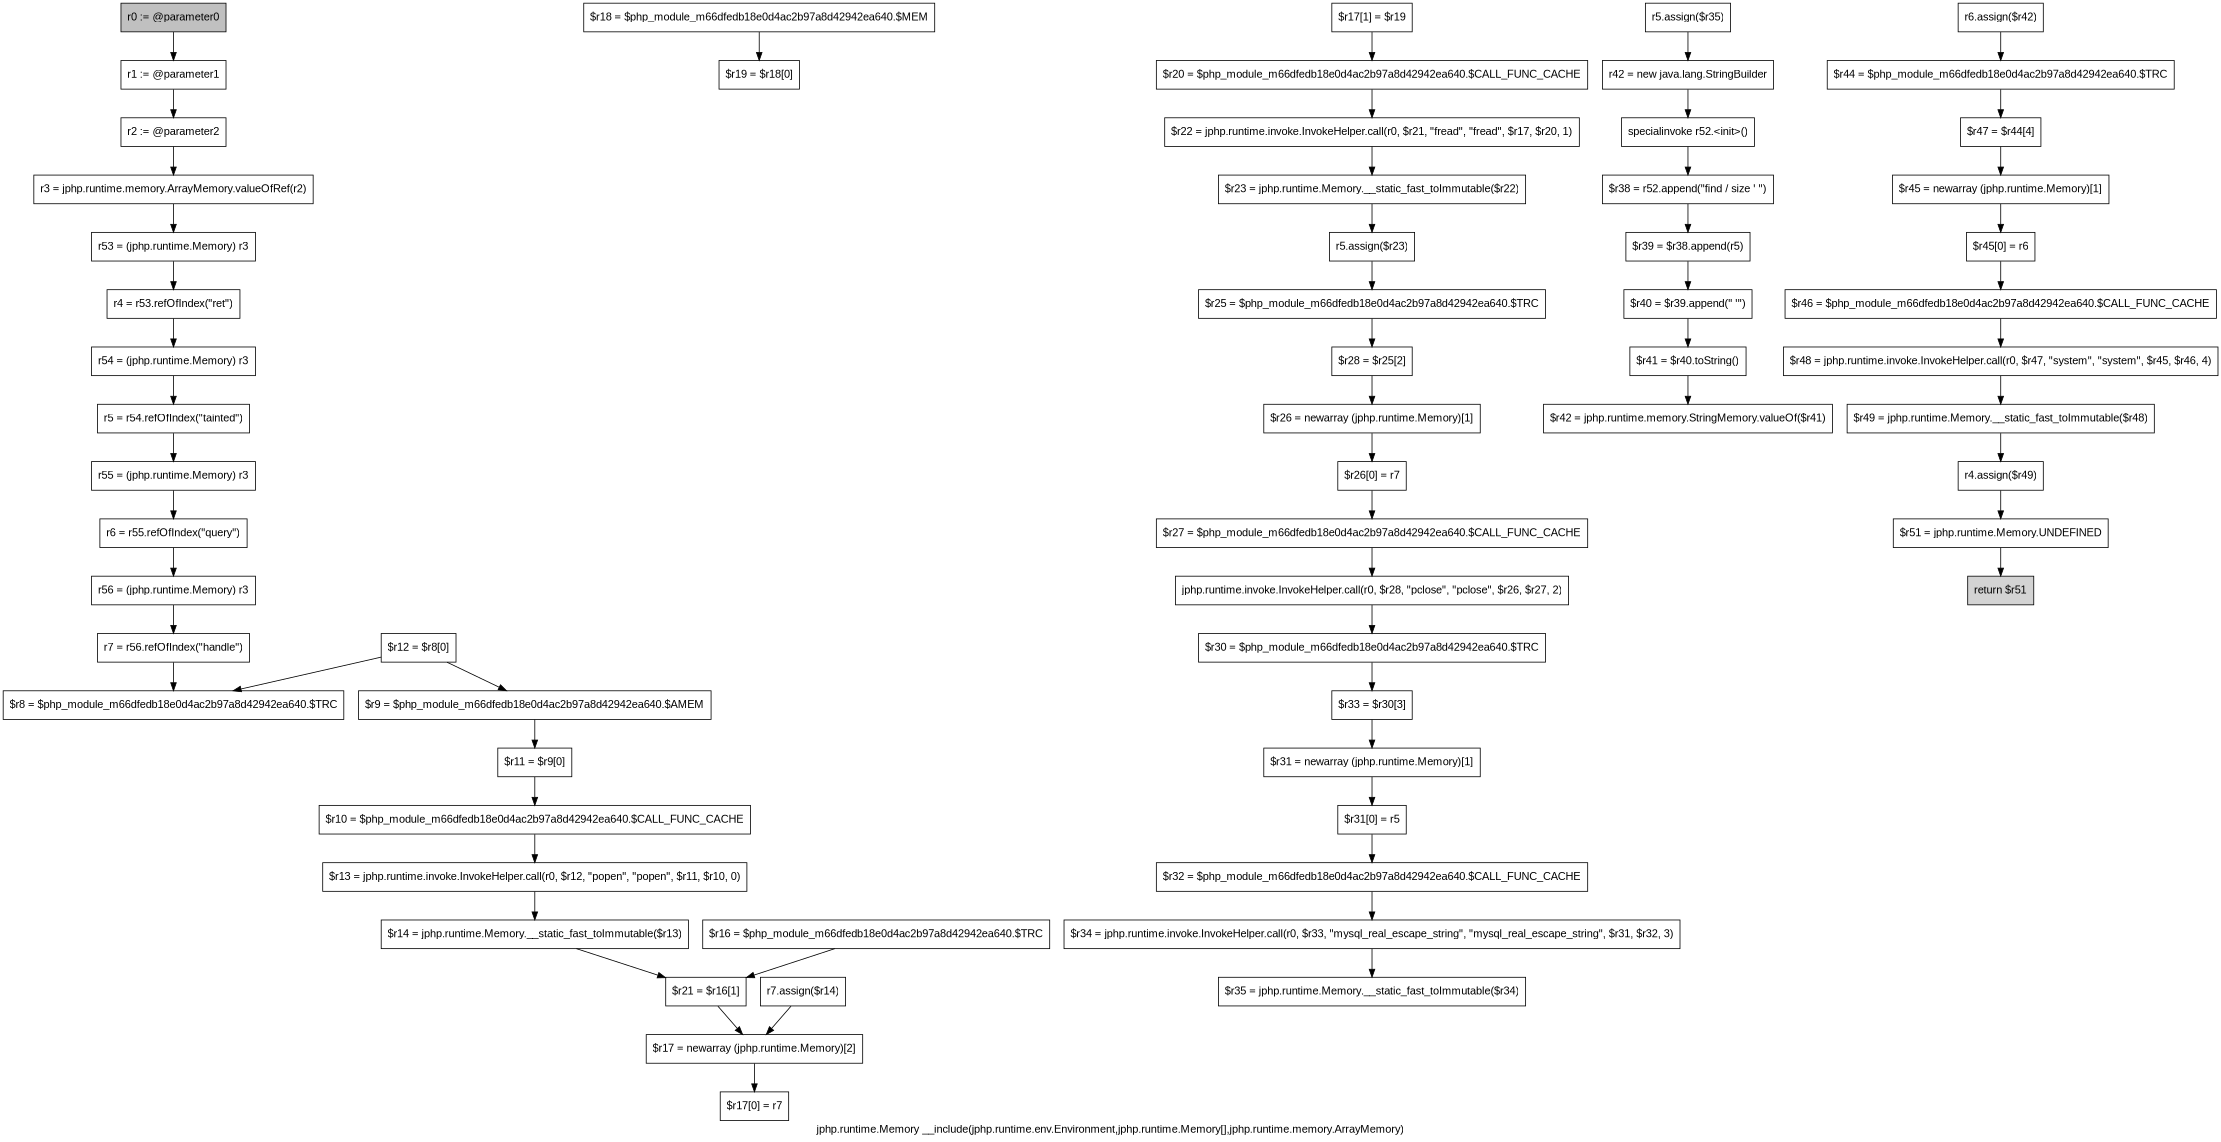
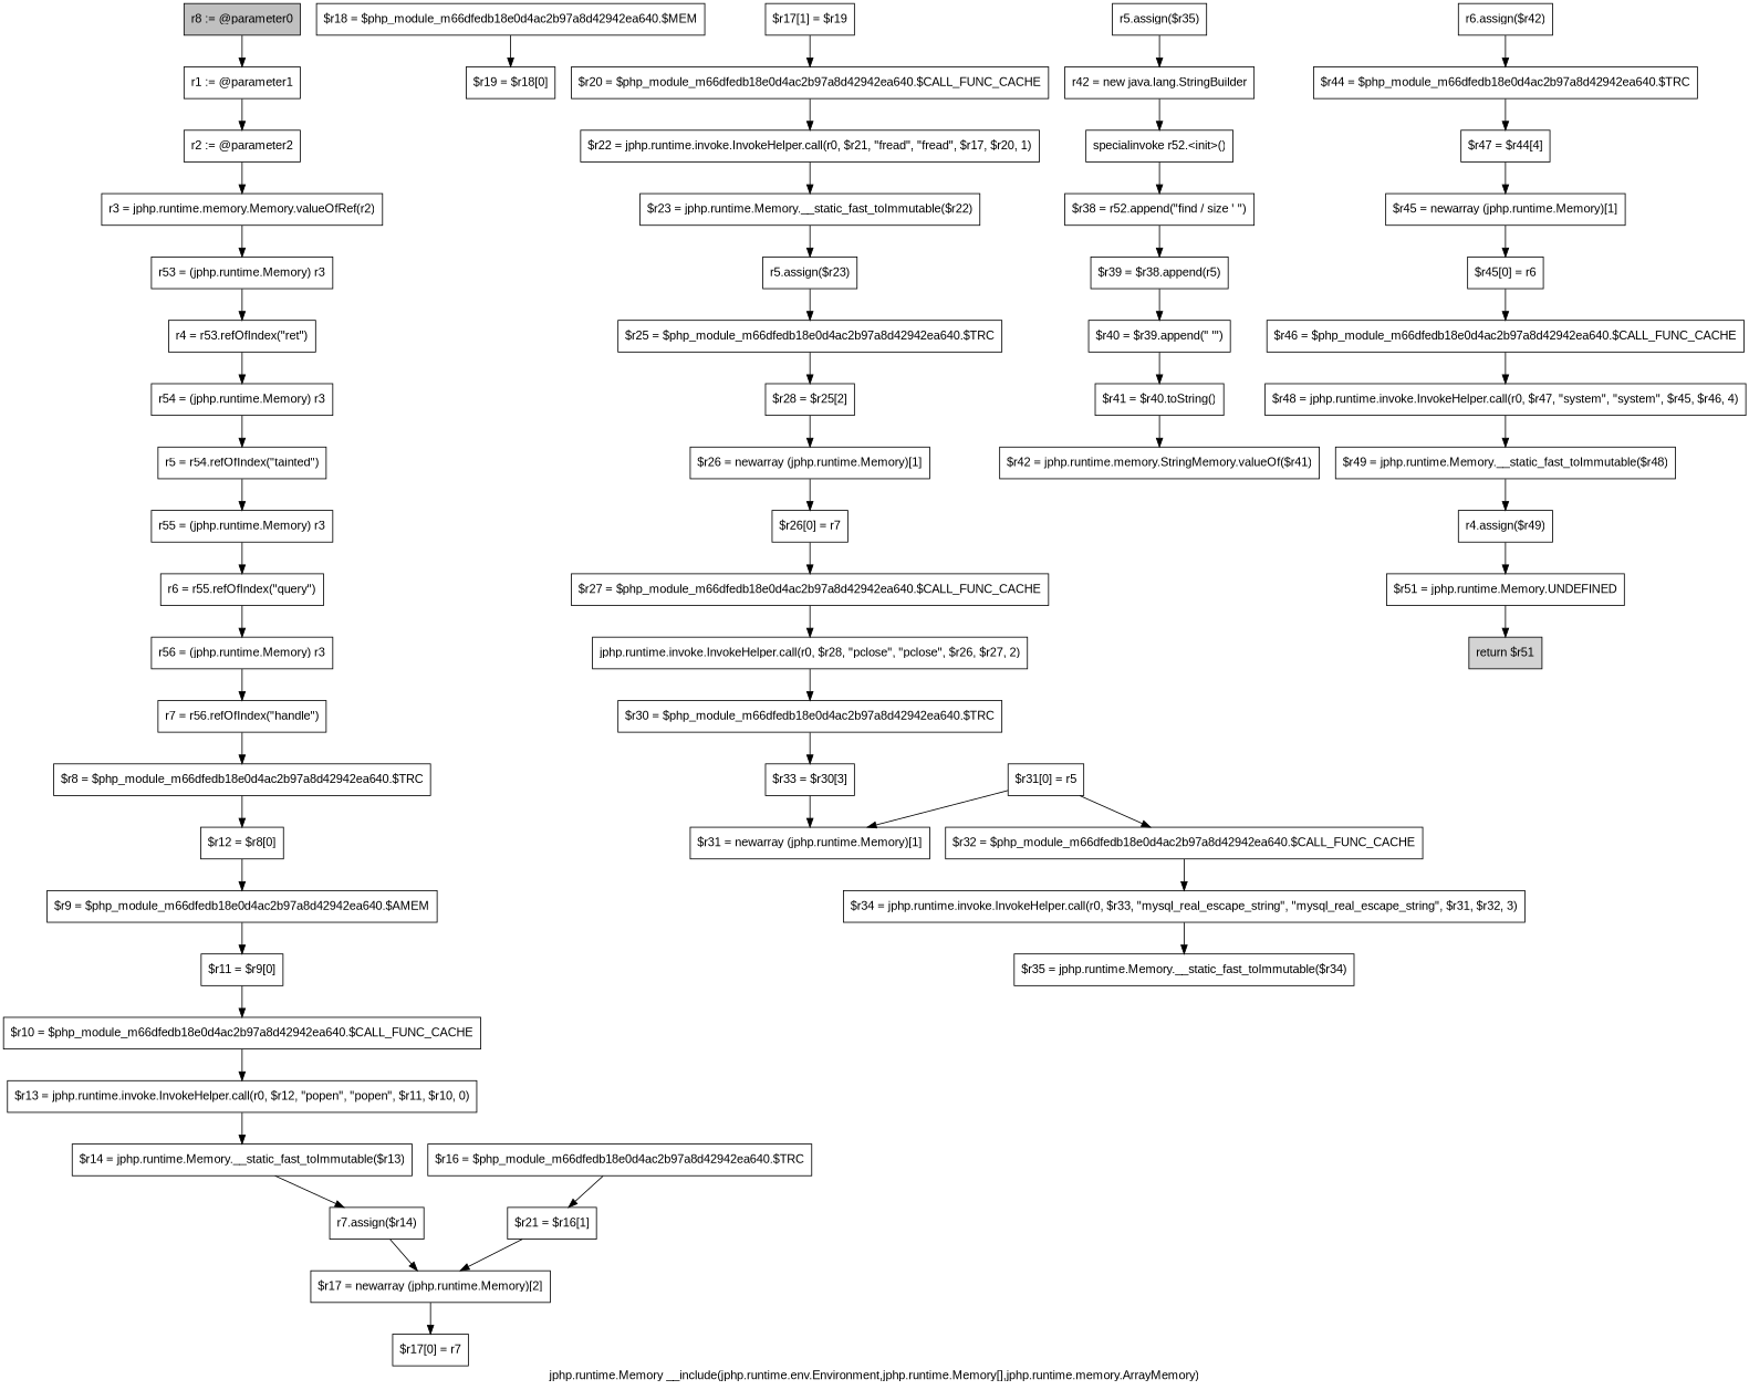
  digraph {
    fontname="Liberation Sans"
    label="jphp.runtime.Memory __include(jphp.runtime.env.Environment,jphp.runtime.Memory[],jphp.runtime.memory.ArrayMemory)"
    node [fontname="Liberation Sans" shape=box]
    edge [fontname="Liberation Sans"]
-   n1 [fillcolor=gray label="r0 := @parameter0" style=filled]
+   n1 [fillcolor=gray label="r8 := @parameter0" style=filled]
    n2 [label="r1 := @parameter1"]
    n3 [label="r2 := @parameter2"]
-   n4 [label="r3 = jphp.runtime.memory.ArrayMemory.valueOfRef(r2)"]
+   n4 [label="r3 = jphp.runtime.memory.Memory.valueOfRef(r2)"]
    n5 [label="r53 = (jphp.runtime.Memory) r3"]
    n6 [label="r4 = r53.refOfIndex(\"ret\")"]
    n7 [label="r54 = (jphp.runtime.Memory) r3"]
    n8 [label="r5 = r54.refOfIndex(\"tainted\")"]
    n9 [label="r55 = (jphp.runtime.Memory) r3"]
    n10 [label="r6 = r55.refOfIndex(\"query\")"]
    n11 [label="r56 = (jphp.runtime.Memory) r3"]
    n12 [label="r7 = r56.refOfIndex(\"handle\")"]
    n13 [label="$r8 = $php_module_m66dfedb18e0d4ac2b97a8d42942ea640.$TRC"]
    n14 [label="$r12 = $r8[0]"]
    n15 [label="$r9 = $php_module_m66dfedb18e0d4ac2b97a8d42942ea640.$AMEM"]
    n16 [label="$r11 = $r9[0]"]
    n17 [label="$r10 = $php_module_m66dfedb18e0d4ac2b97a8d42942ea640.$CALL_FUNC_CACHE"]
    n18 [label="$r13 = jphp.runtime.invoke.InvokeHelper.call(r0, $r12, \"popen\", \"popen\", $r11, $r10, 0)"]
    n19 [label="$r14 = jphp.runtime.Memory.__static_fast_toImmutable($r13)"]
    n20 [label="r7.assign($r14)"]
    n21 [label="$r17 = newarray (jphp.runtime.Memory)[2]"]
    n22 [label="$r16 = $php_module_m66dfedb18e0d4ac2b97a8d42942ea640.$TRC"]
    n23 [label="$r21 = $r16[1]"]
    n24 [label="$r17[0] = r7"]
    n25 [label="$r18 = $php_module_m66dfedb18e0d4ac2b97a8d42942ea640.$MEM"]
    n26 [label="$r19 = $r18[0]"]
    n27 [label="$r17[1] = $r19"]
    n28 [label="$r20 = $php_module_m66dfedb18e0d4ac2b97a8d42942ea640.$CALL_FUNC_CACHE"]
    n29 [label="$r22 = jphp.runtime.invoke.InvokeHelper.call(r0, $r21, \"fread\", \"fread\", $r17, $r20, 1)"]
    n30 [label="$r23 = jphp.runtime.Memory.__static_fast_toImmutable($r22)"]
    n31 [label="r5.assign($r23)"]
    n32 [label="$r25 = $php_module_m66dfedb18e0d4ac2b97a8d42942ea640.$TRC"]
    n33 [label="$r28 = $r25[2]"]
    n34 [label="$r26 = newarray (jphp.runtime.Memory)[1]"]
    n35 [label="$r26[0] = r7"]
    n36 [label="$r27 = $php_module_m66dfedb18e0d4ac2b97a8d42942ea640.$CALL_FUNC_CACHE"]
    n37 [label="jphp.runtime.invoke.InvokeHelper.call(r0, $r28, \"pclose\", \"pclose\", $r26, $r27, 2)"]
    n38 [label="$r30 = $php_module_m66dfedb18e0d4ac2b97a8d42942ea640.$TRC"]
    n39 [label="$r33 = $r30[3]"]
    n40 [label="$r31 = newarray (jphp.runtime.Memory)[1]"]
    n41 [label="$r31[0] = r5"]
    n42 [label="$r32 = $php_module_m66dfedb18e0d4ac2b97a8d42942ea640.$CALL_FUNC_CACHE"]
    n43 [label="$r34 = jphp.runtime.invoke.InvokeHelper.call(r0, $r33, \"mysql_real_escape_string\", \"mysql_real_escape_string\", $r31, $r32, 3)"]
    n44 [label="$r35 = jphp.runtime.Memory.__static_fast_toImmutable($r34)"]
    n45 [label="r5.assign($r35)"]
    n46 [label="r42 = new java.lang.StringBuilder"]
    n47 [label="specialinvoke r52.<init>()"]
    n48 [label="$r38 = r52.append(\"find / size \' \")"]
    n49 [label="$r39 = $r38.append(r5)"]
    n50 [label="$r40 = $r39.append(\" \'\")"]
    n51 [label="$r41 = $r40.toString()"]
    n52 [label="$r42 = jphp.runtime.memory.StringMemory.valueOf($r41)"]
    n53 [label="r6.assign($r42)"]
    n54 [label="$r44 = $php_module_m66dfedb18e0d4ac2b97a8d42942ea640.$TRC"]
    n55 [label="$r47 = $r44[4]"]
    n56 [label="$r45 = newarray (jphp.runtime.Memory)[1]"]
    n57 [label="$r45[0] = r6"]
    n58 [label="$r46 = $php_module_m66dfedb18e0d4ac2b97a8d42942ea640.$CALL_FUNC_CACHE"]
    n59 [label="$r48 = jphp.runtime.invoke.InvokeHelper.call(r0, $r47, \"system\", \"system\", $r45, $r46, 4)"]
    n60 [label="$r49 = jphp.runtime.Memory.__static_fast_toImmutable($r48)"]
    n61 [label="r4.assign($r49)"]
    n62 [label="$r51 = jphp.runtime.Memory.UNDEFINED"]
    n63 [fillcolor=lightgray label="return $r51" style=filled]
    n1 -> n2
    n2 -> n3
    n3 -> n4
    n4 -> n5
    n5 -> n6
    n6 -> n7
    n7 -> n8
    n8 -> n9
    n9 -> n10
    n10 -> n11
    n11 -> n12
    n12 -> n13
-   n14 -> n13
+   n13 -> n14
    n14 -> n15
    n15 -> n16
    n16 -> n17
    n17 -> n18
    n18 -> n19
-   n19 -> n23
+   n19 -> n20
    n20 -> n21
    n21 -> n24
    n22 -> n23
    n23 -> n21
    n25 -> n26
    n27 -> n28
    n28 -> n29
    n29 -> n30
    n30 -> n31
    n31 -> n32
    n32 -> n33
    n33 -> n34
    n34 -> n35
    n35 -> n36
    n36 -> n37
    n37 -> n38
    n38 -> n39
    n39 -> n40
-   n40 -> n41
+   n41 -> n40
    n41 -> n42
    n42 -> n43
    n43 -> n44
    n45 -> n46
    n46 -> n47
    n47 -> n48
    n48 -> n49
    n49 -> n50
    n50 -> n51
    n51 -> n52
    n53 -> n54
    n54 -> n55
    n55 -> n56
    n56 -> n57
    n57 -> n58
    n58 -> n59
    n59 -> n60
    n60 -> n61
    n61 -> n62
    n62 -> n63
  }
